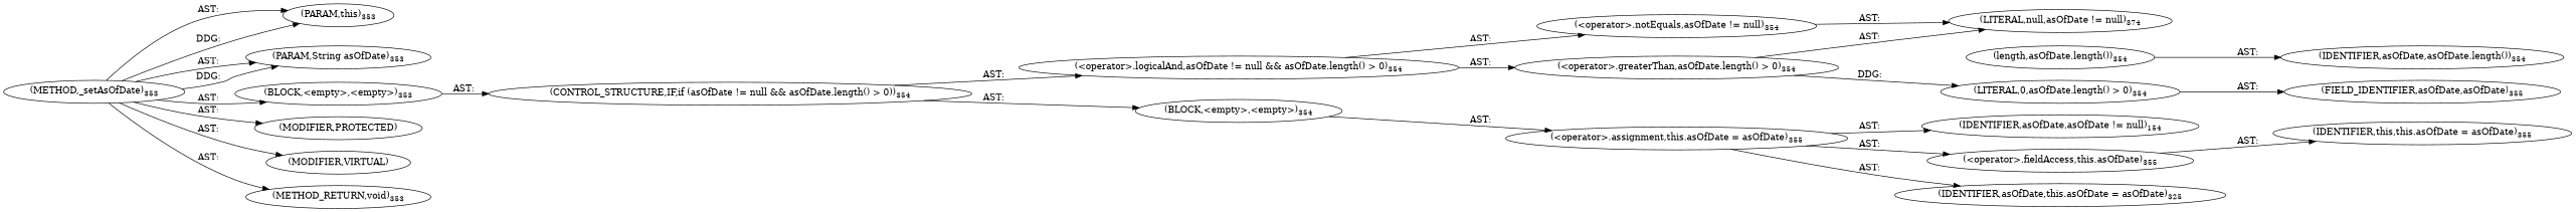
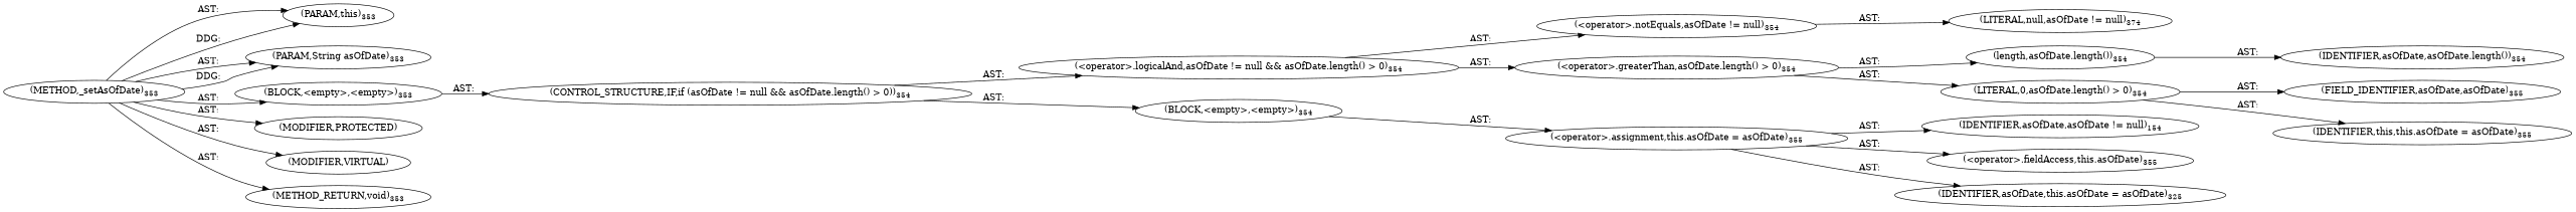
  digraph {
    rankdir=LR
    n1 [label=<(METHOD,_setAsOfDate)<SUB>353</SUB>>]
    n2 [label=<(PARAM,this)<SUB>353</SUB>>]
    n3 [label=<(PARAM,String asOfDate)<SUB>353</SUB>>]
    n4 [label=<(BLOCK,&lt;empty&gt;,&lt;empty&gt;)<SUB>353</SUB>>]
    n5 [label=<(MODIFIER,PROTECTED)>]
    n6 [label=<(MODIFIER,VIRTUAL)>]
    n7 [label=<(METHOD_RETURN,void)<SUB>353</SUB>>]
    n8 [label=<(CONTROL_STRUCTURE,IF,if (asOfDate != null &amp;&amp; asOfDate.length() &gt; 0))<SUB>354</SUB>>]
    n9 [label=<(&lt;operator&gt;.logicalAnd,asOfDate != null &amp;&amp; asOfDate.length() &gt; 0)<SUB>354</SUB>>]
    n10 [label=<(BLOCK,&lt;empty&gt;,&lt;empty&gt;)<SUB>354</SUB>>]
    n11 [label=<(&lt;operator&gt;.notEquals,asOfDate != null)<SUB>354</SUB>>]
    n12 [label=<(&lt;operator&gt;.greaterThan,asOfDate.length() &gt; 0)<SUB>354</SUB>>]
    n13 [label=<(&lt;operator&gt;.assignment,this.asOfDate = asOfDate)<SUB>355</SUB>>]
    n14 [label=<(LITERAL,null,asOfDate != null)<SUB>374</SUB>>]
    n15 [label=<(length,asOfDate.length())<SUB>354</SUB>>]
    n16 [label=<(LITERAL,0,asOfDate.length() &gt; 0)<SUB>354</SUB>>]
    n17 [label=<(IDENTIFIER,asOfDate,asOfDate != null)<SUB>154</SUB>>]
    n18 [label=<(IDENTIFIER,asOfDate,asOfDate.length())<SUB>354</SUB>>]
    n19 [label=<(FIELD_IDENTIFIER,asOfDate,asOfDate)<SUB>355</SUB>>]
    n20 [label=<(&lt;operator&gt;.fieldAccess,this.asOfDate)<SUB>355</SUB>>]
    n21 [label=<(IDENTIFIER,asOfDate,this.asOfDate = asOfDate)<SUB>325</SUB>>]
    n22 [label=<(IDENTIFIER,this,this.asOfDate = asOfDate)<SUB>355</SUB>>]
    n1 -> n2 [label="AST: "]
    n1 -> n2 [label="DDG: "]
    n1 -> n3 [label="AST: "]
    n1 -> n3 [label="DDG: "]
    n1 -> n4 [label="AST: "]
    n1 -> n5 [label="AST: "]
    n1 -> n6 [label="AST: "]
    n1 -> n7 [label="AST: "]
    n4 -> n8 [label="AST: "]
    n8 -> n9 [label="AST: "]
    n8 -> n10 [label="AST: "]
    n9 -> n11 [label="AST: "]
    n9 -> n12 [label="AST: "]
    n10 -> n13 [label="AST: "]
    n11 -> n14 [label="AST: "]
-   n12 -> n14 [label="AST: "]
-   n12 -> n16 [label="DDG: "]
+   n12 -> n15 [label="AST: "]
+   n12 -> n16 [label="AST: "]
    n13 -> n17 [label="AST: "]
    n13 -> n20 [label="AST: "]
    n13 -> n21 [label="AST: "]
    n15 -> n18 [label="AST: "]
    n16 -> n19 [label="AST: "]
-   n20 -> n22 [label="AST: "]
+   n16 -> n22 [label="AST: "]
  }
